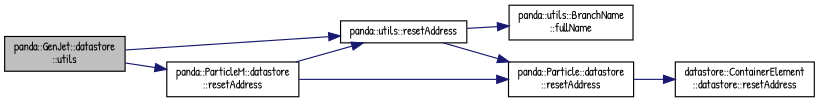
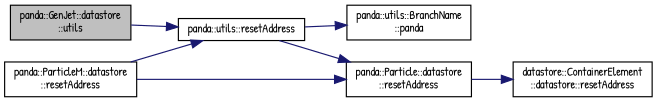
  digraph {
    fontname="Patrick Hand"
    rankdir=LR
    node [color=black fillcolor=white fontname="Patrick Hand" fontsize=10 shape=record style=filled]
    edge [color=midnightblue fontname="Patrick Hand" fontsize=10 labelfontname=Helvetica labelfontsize=10 style=solid]
    n1 [fillcolor=grey75 fontcolor=black height=0.2 label="panda::GenJet::datastore\l::utils" width=0.4]
    n2 [height=0.2 label="panda::ParticleM::datastore\l::resetAddress" width=0.4]
    n3 [height=0.2 label="panda::utils::resetAddress" width=0.4]
    n4 [height=0.2 label="panda::Particle::datastore\l::resetAddress" width=0.4]
-   n5 [height=0.2 label="panda::utils::BranchName\l::fullName" width=0.4]
+   n5 [height=0.2 label="panda::utils::BranchName\l::panda" width=0.4]
    n6 [height=0.2 label="datastore::ContainerElement\l::datastore::resetAddress" width=0.4]
-   n1 -> n2
    n1 -> n3
    n2 -> n3
    n2 -> n4
    n3 -> n4
    n3 -> n5
    n4 -> n6
  }
